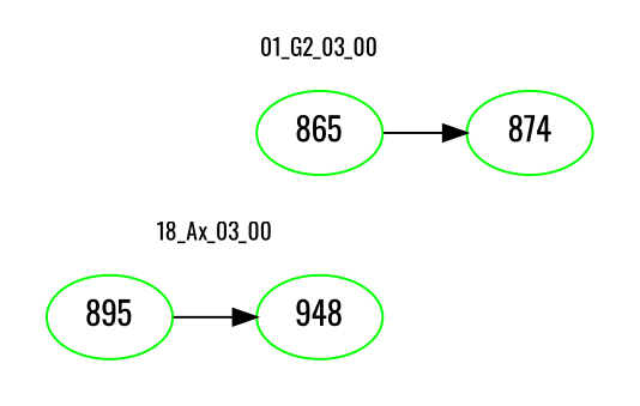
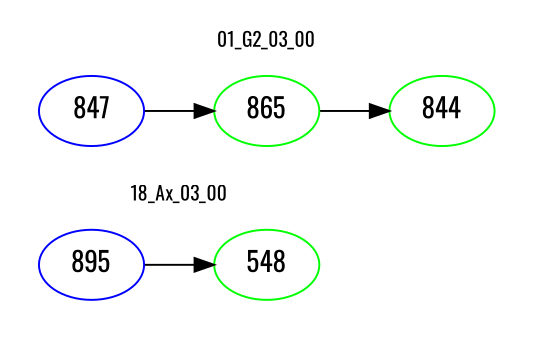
  digraph {
    fontname=Oswald
    rankdir=LR
    node [color=green fontname=Oswald]
    edge [color=black fontname=Oswald]
-   n1 [label=895]
-   n2 [label=948]
-   n4 [label=874]
+   n1 [color=blue label=895]
+   n2 [label=548]
+   n3 [color=blue label=847]
+   n4 [label=844]
    n5 [label=865]
    subgraph cluster_1 {
      color=white
      fontsize=10
      label="18_Ax_03_00"
      n1
      n2
    }
    subgraph cluster_2 {
      color=white
      fontsize=10
      label="01_G2_03_00"
+     n3
      n4
      n5
    }
    n1 -> n2
+   n3 -> n5
    n5 -> n4
  }
